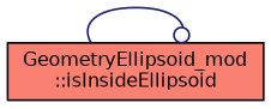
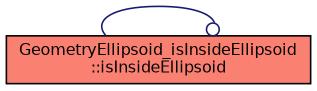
  digraph {
    rankdir=LR
-   n1 [color=black fillcolor=salmon fontcolor=black fontname=Helvetica fontsize=10 height=0.2 label="GeometryEllipsoid_mod\l::isInsideEllipsoid" shape=record style=filled width=0.4]
+   n1 [color=black fillcolor=salmon fontcolor=black fontname=Helvetica fontsize=10 height=0.2 label="GeometryEllipsoid_isInsideEllipsoid\l::isInsideEllipsoid" shape=record style=filled width=0.4]
    n1 -> n1 [color=midnightblue fontname=Helvetica fontsize=10 labelfontname=Helvetica labelfontsize=10 style=solid arrowhead=odot]
  }
